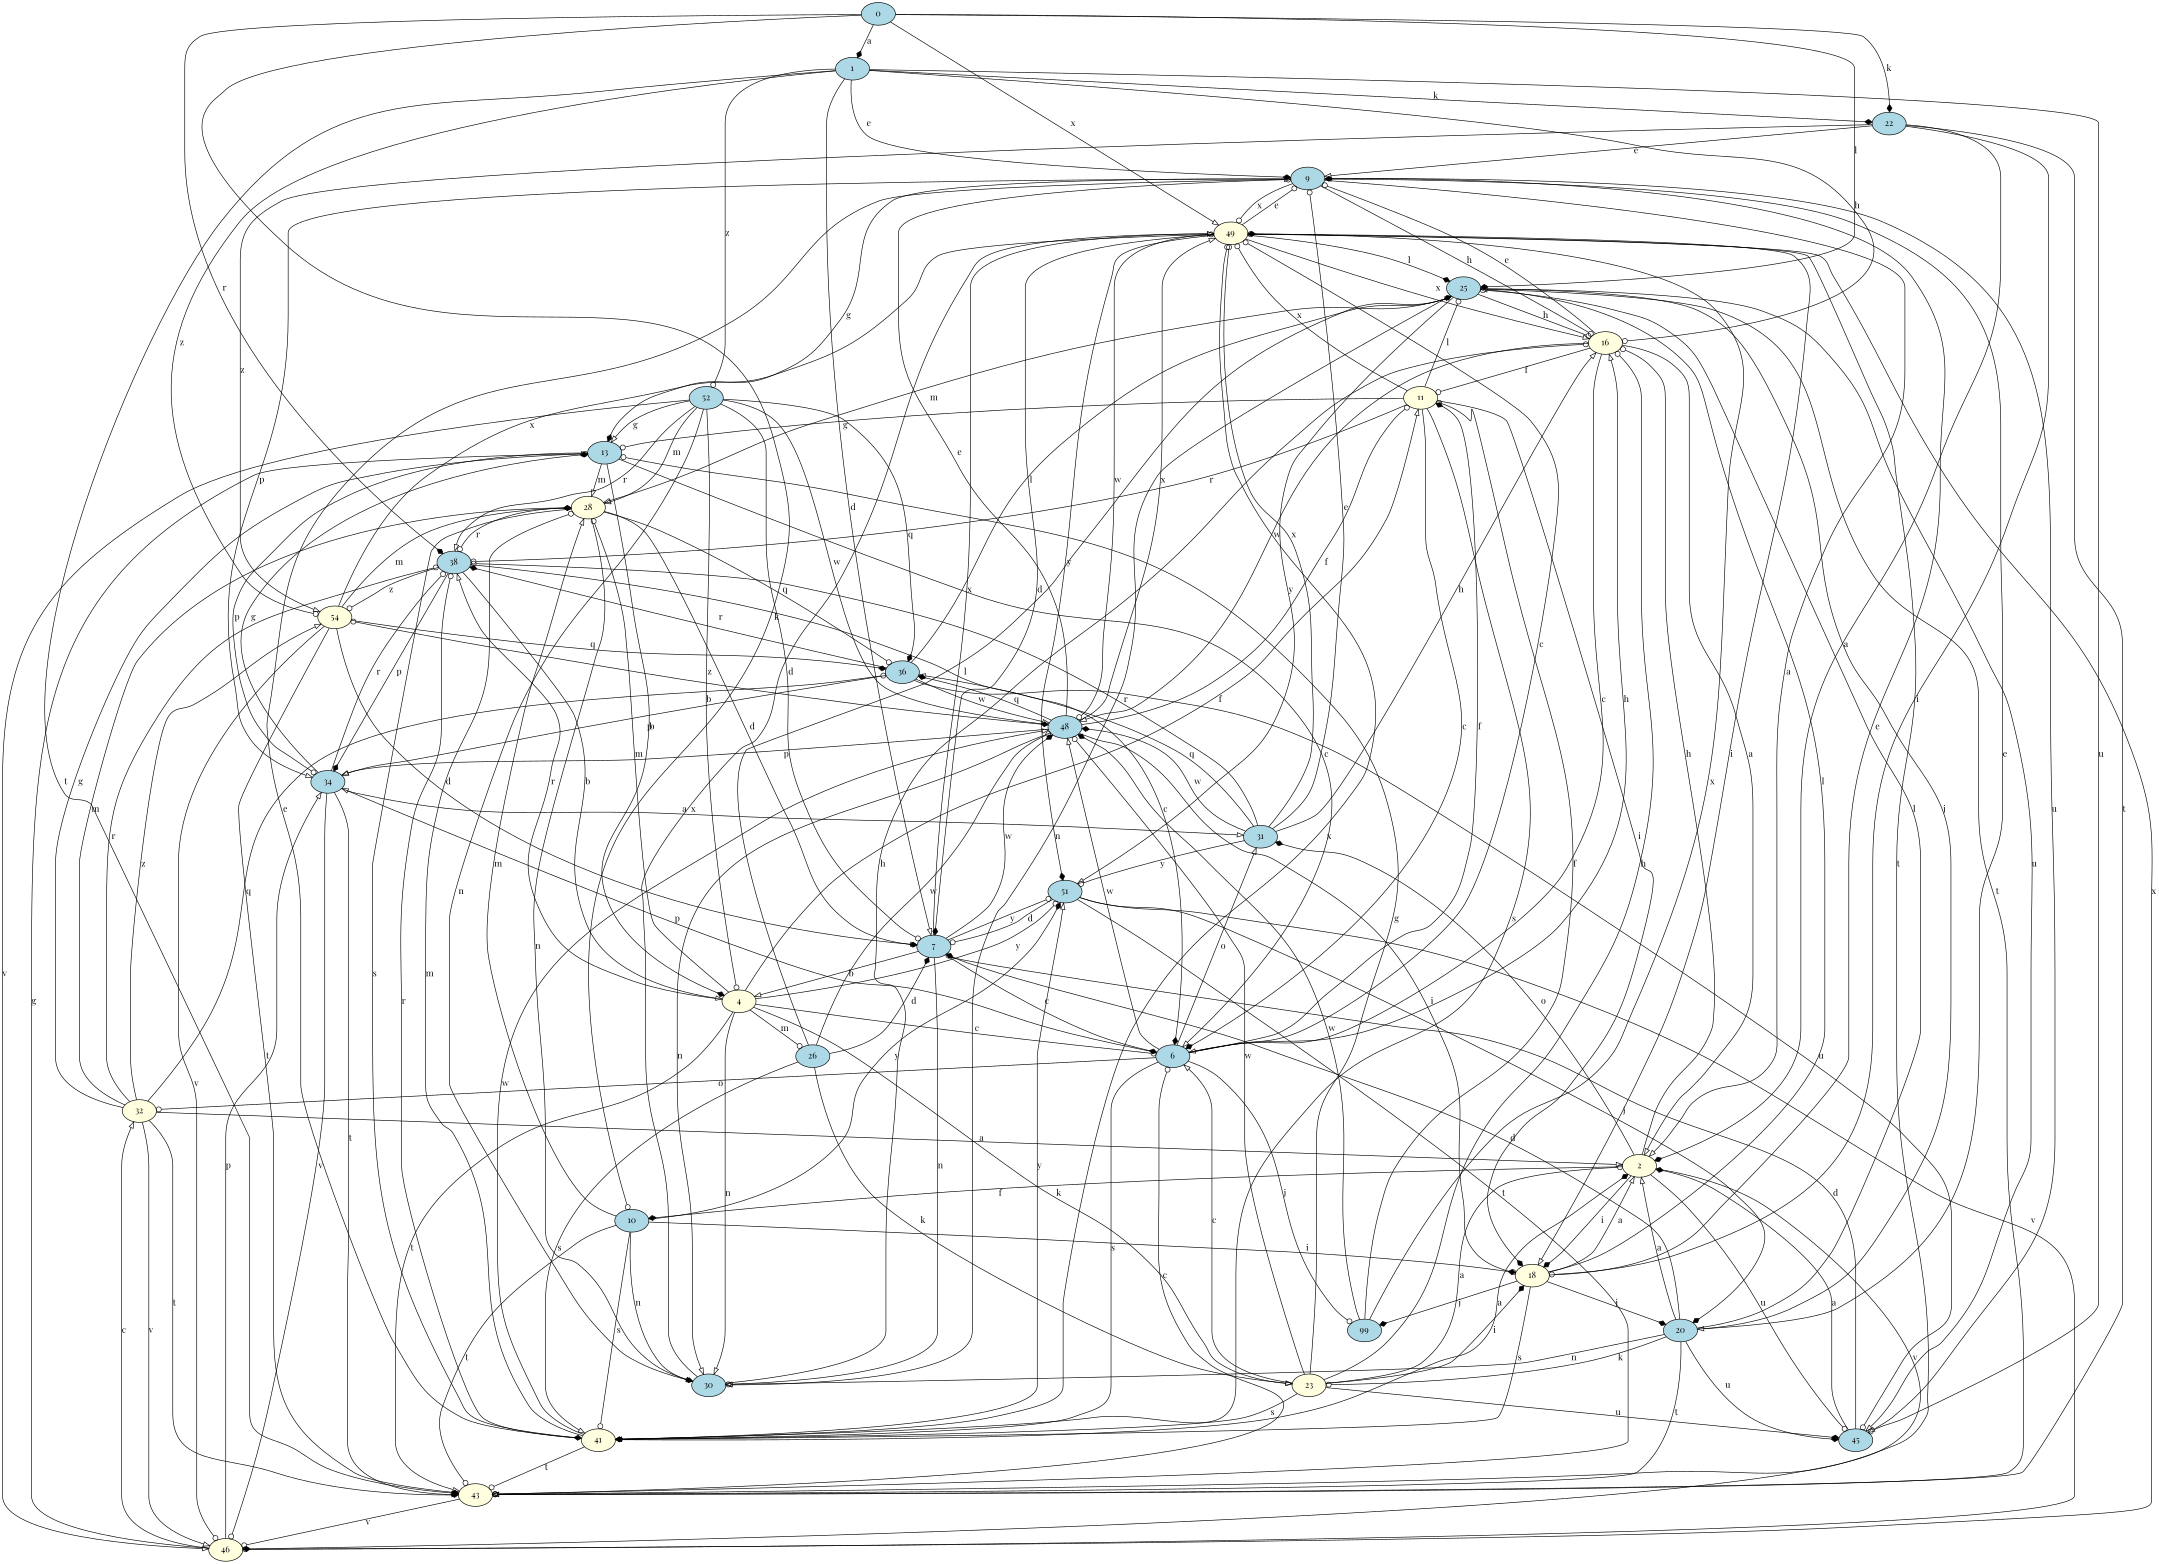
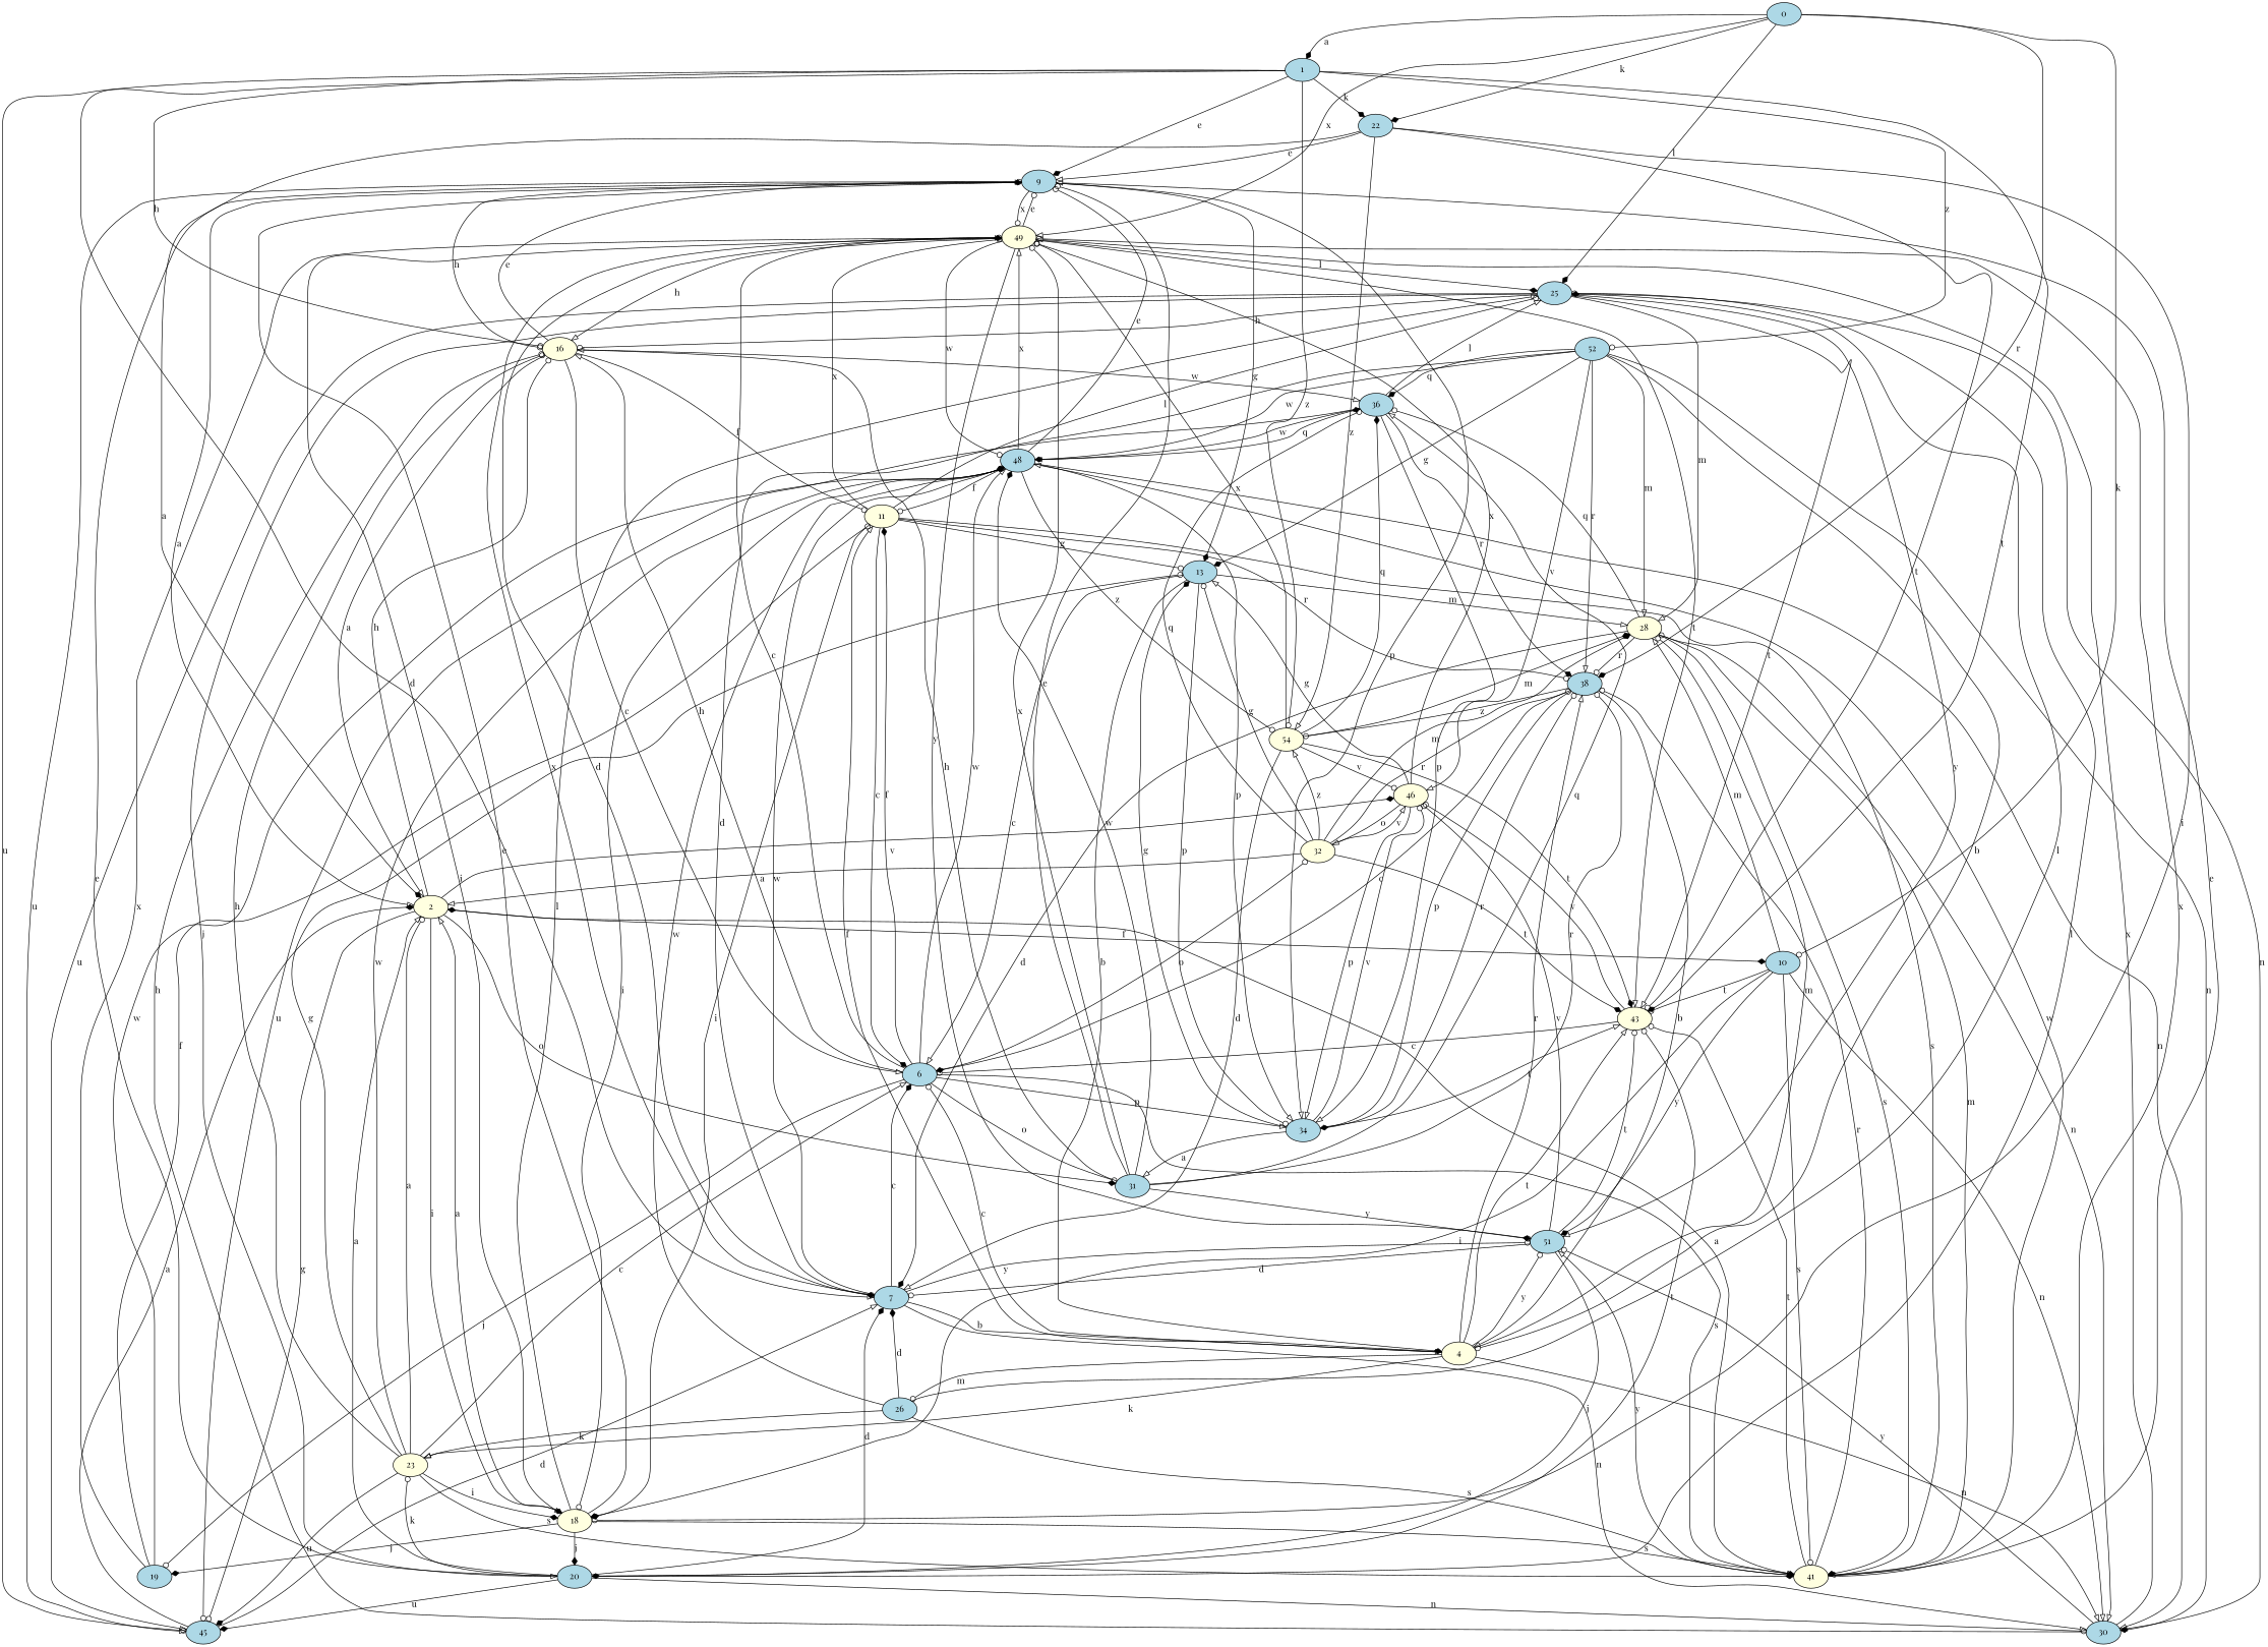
  strict digraph {
    fontname="Playfair Display"
    node [fillcolor=lightblue fontname="Playfair Display" style=filled]
    edge [arrowhead=odot fontname="Playfair Display"]
    0
    1
    10
    22
    25
    38
    49 [fillcolor=lightyellow]
    7
    9
    16 [fillcolor=lightyellow]
    43 [fillcolor=lightyellow]
    45
    52
    54 [fillcolor=lightyellow]
    18 [fillcolor=lightyellow]
    28 [fillcolor=lightyellow]
    30
    51
    41 [fillcolor=lightyellow]
    2 [fillcolor=lightyellow]
    20
    4 [fillcolor=lightyellow]
    6
    34
    48
    13
    11 [fillcolor=lightyellow]
    46 [fillcolor=lightyellow]
    36
    31
-   19 [label=99]
+   19
    32 [fillcolor=lightyellow]
    23 [fillcolor=lightyellow]
    26
    0 -> 1 [arrowhead=diamond label=a]
    0 -> 10 [label=k]
    0 -> 22 [arrowhead=diamond label=k]
    0 -> 25 [arrowhead=diamond label=l]
    0 -> 38 [arrowhead=diamond label=r]
    0 -> 49 [arrowhead=onormal label=x]
    1 -> 22 [arrowhead=diamond label=k]
    1 -> 7 [arrowhead=onormal label=d]
    1 -> 9 [arrowhead=diamond label=e]
    1 -> 16 [label=h]
    1 -> 43 [arrowhead=diamond label=t]
    1 -> 45 [label=u]
    1 -> 52 [label=z]
    1 -> 54 [label=z]
    10 -> 43 [label=t]
    10 -> 18 [arrowhead=diamond label=i]
    10 -> 28 [arrowhead=onormal label=m]
    10 -> 30 [arrowhead=onormal label=n]
    10 -> 51 [arrowhead=diamond label=y]
    10 -> 41 [label=s]
    22 -> 9 [arrowhead=onormal label=e]
    22 -> 43 [label=t]
    22 -> 54 [arrowhead=onormal label=z]
    22 -> 18 [label=i]
    22 -> 2 [arrowhead=diamond label=a]
    25 -> 16 [label=h]
    25 -> 43 [arrowhead=onormal label=t]
    25 -> 45 [arrowhead=onormal label=u]
    25 -> 28 [arrowhead=onormal label=m]
    25 -> 30 [arrowhead=onormal label=n]
    25 -> 51 [arrowhead=onormal label=y]
    25 -> 20 [arrowhead=onormal label=j]
    38 -> 54 [label=z]
    38 -> 4 [arrowhead=onormal label=b]
    38 -> 6 [arrowhead=diamond label=c]
    38 -> 34 [arrowhead=diamond label=p]
    49 -> 25 [arrowhead=diamond label=l]
    49 -> 7 [arrowhead=diamond label=d]
    49 -> 9 [label=e]
-   49 -> 16 [arrowhead=onormal label=x]
+   49 -> 16 [arrowhead=onormal label=h]
    49 -> 43 [arrowhead=onormal label=t]
    49 -> 18 [arrowhead=onormal label=i]
    49 -> 51 [arrowhead=diamond label=y]
    49 -> 48 [label=w]
    7 -> 49 [arrowhead=onormal label=x]
    7 -> 30 [arrowhead=onormal label=n]
    7 -> 51 [label=y]
    7 -> 4 [arrowhead=onormal label=b]
    7 -> 6 [arrowhead=diamond label=c]
    7 -> 48 [arrowhead=diamond label=w]
    9 -> 49 [label=x]
    9 -> 16 [label=h]
    9 -> 45 [arrowhead=onormal label=u]
    9 -> 2 [arrowhead=onormal label=a]
    9 -> 34 [arrowhead=onormal label=p]
    9 -> 13 [arrowhead=diamond label=g]
    16 -> 9 [label=e]
    16 -> 2 [arrowhead=onormal label=a]
    16 -> 6 [arrowhead=onormal label=c]
-   16 -> 48 [arrowhead=onormal label=w]
+   16 -> 36 [arrowhead=onormal label=w]
    16 -> 11 [label=f]
    43 -> 6 [label=c]
    43 -> 46 [label=v]
-   45 -> 7 [label=d]
+   45 -> 7 [arrowhead=onormal label=d]
    45 -> 2 [arrowhead=diamond label=a]
    52 -> 38 [arrowhead=onormal label=r]
    52 -> 7 [label=d]
    52 -> 28 [arrowhead=onormal label=m]
    52 -> 30 [arrowhead=diamond label=n]
    52 -> 4 [label=b]
    52 -> 48 [arrowhead=diamond label=w]
-   52 -> 13 [arrowhead=onormal label=g]
+   52 -> 13 [arrowhead=diamond label=g]
    52 -> 46 [arrowhead=onormal label=v]
    52 -> 36 [arrowhead=diamond label=q]
    54 -> 49 [label=x]
    54 -> 7 [arrowhead=onormal label=d]
    54 -> 43 [arrowhead=diamond label=t]
    54 -> 28 [arrowhead=diamond label=m]
    54 -> 46 [label=v]
    54 -> 36 [arrowhead=diamond label=q]
    18 -> 25 [arrowhead=onormal label=l]
    18 -> 9 [arrowhead=diamond label=e]
    18 -> 41 [arrowhead=onormal label=s]
    18 -> 2 [arrowhead=onormal label=a]
    18 -> 20 [arrowhead=diamond label=j]
    18 -> 19 [arrowhead=diamond label=j]
    28 -> 38 [label=r]
    28 -> 7 [arrowhead=diamond label=d]
    28 -> 30 [arrowhead=onormal label=n]
    28 -> 41 [arrowhead=diamond label=s]
    28 -> 36 [label=q]
    30 -> 49 [arrowhead=onormal label=x]
    30 -> 16 [label=h]
+   30 -> 51 [label=y]
    51 -> 7 [label=d]
    51 -> 43 [label=t]
    51 -> 20 [arrowhead=diamond label=j]
    51 -> 46 [label=v]
    41 -> 38 [label=r]
    41 -> 49 [label=x]
    41 -> 9 [arrowhead=onormal label=e]
    41 -> 43 [label=t]
    41 -> 28 [label=m]
    41 -> 51 [arrowhead=onormal label=y]
    41 -> 2 [arrowhead=diamond label=a]
    41 -> 48 [arrowhead=onormal label=w]
    2 -> 10 [arrowhead=diamond label=f]
    2 -> 16 [label=h]
-   2 -> 45 [label=u]
+   2 -> 45 [label=g]
    2 -> 18 [arrowhead=diamond label=i]
    2 -> 46 [arrowhead=diamond label=v]
    2 -> 31 [arrowhead=diamond label=o]
    20 -> 25 [label=l]
    20 -> 7 [arrowhead=diamond label=d]
    20 -> 9 [arrowhead=onormal label=e]
    20 -> 43 [label=t]
    20 -> 45 [arrowhead=diamond label=u]
    20 -> 30 [label=n]
    20 -> 2 [arrowhead=onormal label=a]
    20 -> 23 [label=k]
    4 -> 38 [arrowhead=onormal label=r]
    4 -> 43 [arrowhead=onormal label=t]
    4 -> 28 [label=m]
    4 -> 30 [arrowhead=onormal label=n]
    4 -> 51 [label=y]
    4 -> 6 [label=c]
    4 -> 11 [arrowhead=onormal label=f]
    4 -> 23 [arrowhead=onormal label=k]
    4 -> 26 [label=m]
    6 -> 49 [label=c]
    6 -> 16 [arrowhead=onormal label=h]
    6 -> 41 [arrowhead=diamond label=s]
    6 -> 34 [arrowhead=onormal label=p]
    6 -> 48 [arrowhead=onormal label=w]
    6 -> 11 [arrowhead=diamond label=f]
-   6 -> 31 [arrowhead=onormal label=o]
+   6 -> 31 [label=o]
    6 -> 19 [label=j]
    6 -> 32 [label=o]
    34 -> 38 [label=r]
    34 -> 43 [arrowhead=onormal label=t]
    34 -> 13 [arrowhead=diamond label=g]
    34 -> 46 [label=v]
    34 -> 31 [arrowhead=onormal label=a]
    48 -> 49 [arrowhead=onormal label=x]
    48 -> 9 [label=e]
    48 -> 54 [label=z]
    48 -> 18 [label=i]
    48 -> 30 [arrowhead=onormal label=n]
    48 -> 34 [arrowhead=onormal label=p]
    48 -> 11 [label=f]
    48 -> 36 [arrowhead=diamond label=q]
    13 -> 28 [arrowhead=onormal label=m]
    13 -> 4 [arrowhead=diamond label=b]
    13 -> 6 [arrowhead=onormal label=c]
    13 -> 34 [label=p]
    11 -> 25 [label=l]
    11 -> 38 [label=r]
    11 -> 49 [label=x]
    11 -> 18 [arrowhead=diamond label=i]
    11 -> 41 [arrowhead=onormal label=s]
    11 -> 6 [arrowhead=diamond label=c]
    11 -> 13 [label=g]
    46 -> 49 [label=x]
    46 -> 34 [arrowhead=onormal label=p]
    46 -> 13 [arrowhead=onormal label=g]
-   46 -> 32 [arrowhead=onormal label=c]
+   46 -> 32 [arrowhead=onormal label=o]
    36 -> 25 [arrowhead=onormal label=l]
    36 -> 38 [arrowhead=diamond label=r]
    36 -> 45 [label=u]
    36 -> 34 [arrowhead=onormal label=p]
    36 -> 48 [arrowhead=onormal label=w]
    31 -> 38 [label=r]
    31 -> 49 [label=x]
    31 -> 9 [label=e]
    31 -> 16 [arrowhead=onormal label=h]
    31 -> 51 [label=y]
    31 -> 48 [arrowhead=diamond label=w]
    31 -> 36 [arrowhead=onormal label=q]
    19 -> 49 [arrowhead=diamond label=x]
    19 -> 48 [arrowhead=diamond label=w]
    19 -> 11 [label=f]
    32 -> 38 [label=r]
    32 -> 43 [arrowhead=diamond label=t]
    32 -> 54 [arrowhead=onormal label=z]
    32 -> 28 [arrowhead=diamond label=m]
    32 -> 2 [arrowhead=onormal label=a]
    32 -> 13 [label=g]
    32 -> 46 [arrowhead=onormal label=v]
    32 -> 36 [label=q]
    23 -> 16 [label=h]
    23 -> 45 [arrowhead=diamond label=u]
    23 -> 18 [arrowhead=diamond label=i]
    23 -> 41 [arrowhead=diamond label=s]
    23 -> 2 [label=a]
    23 -> 6 [arrowhead=onormal label=c]
    23 -> 48 [label=w]
    23 -> 13 [label=g]
    26 -> 25 [arrowhead=diamond label=l]
    26 -> 7 [arrowhead=diamond label=d]
    26 -> 41 [arrowhead=onormal label=s]
    26 -> 48 [label=w]
    26 -> 23 [arrowhead=onormal label=k]
  }
